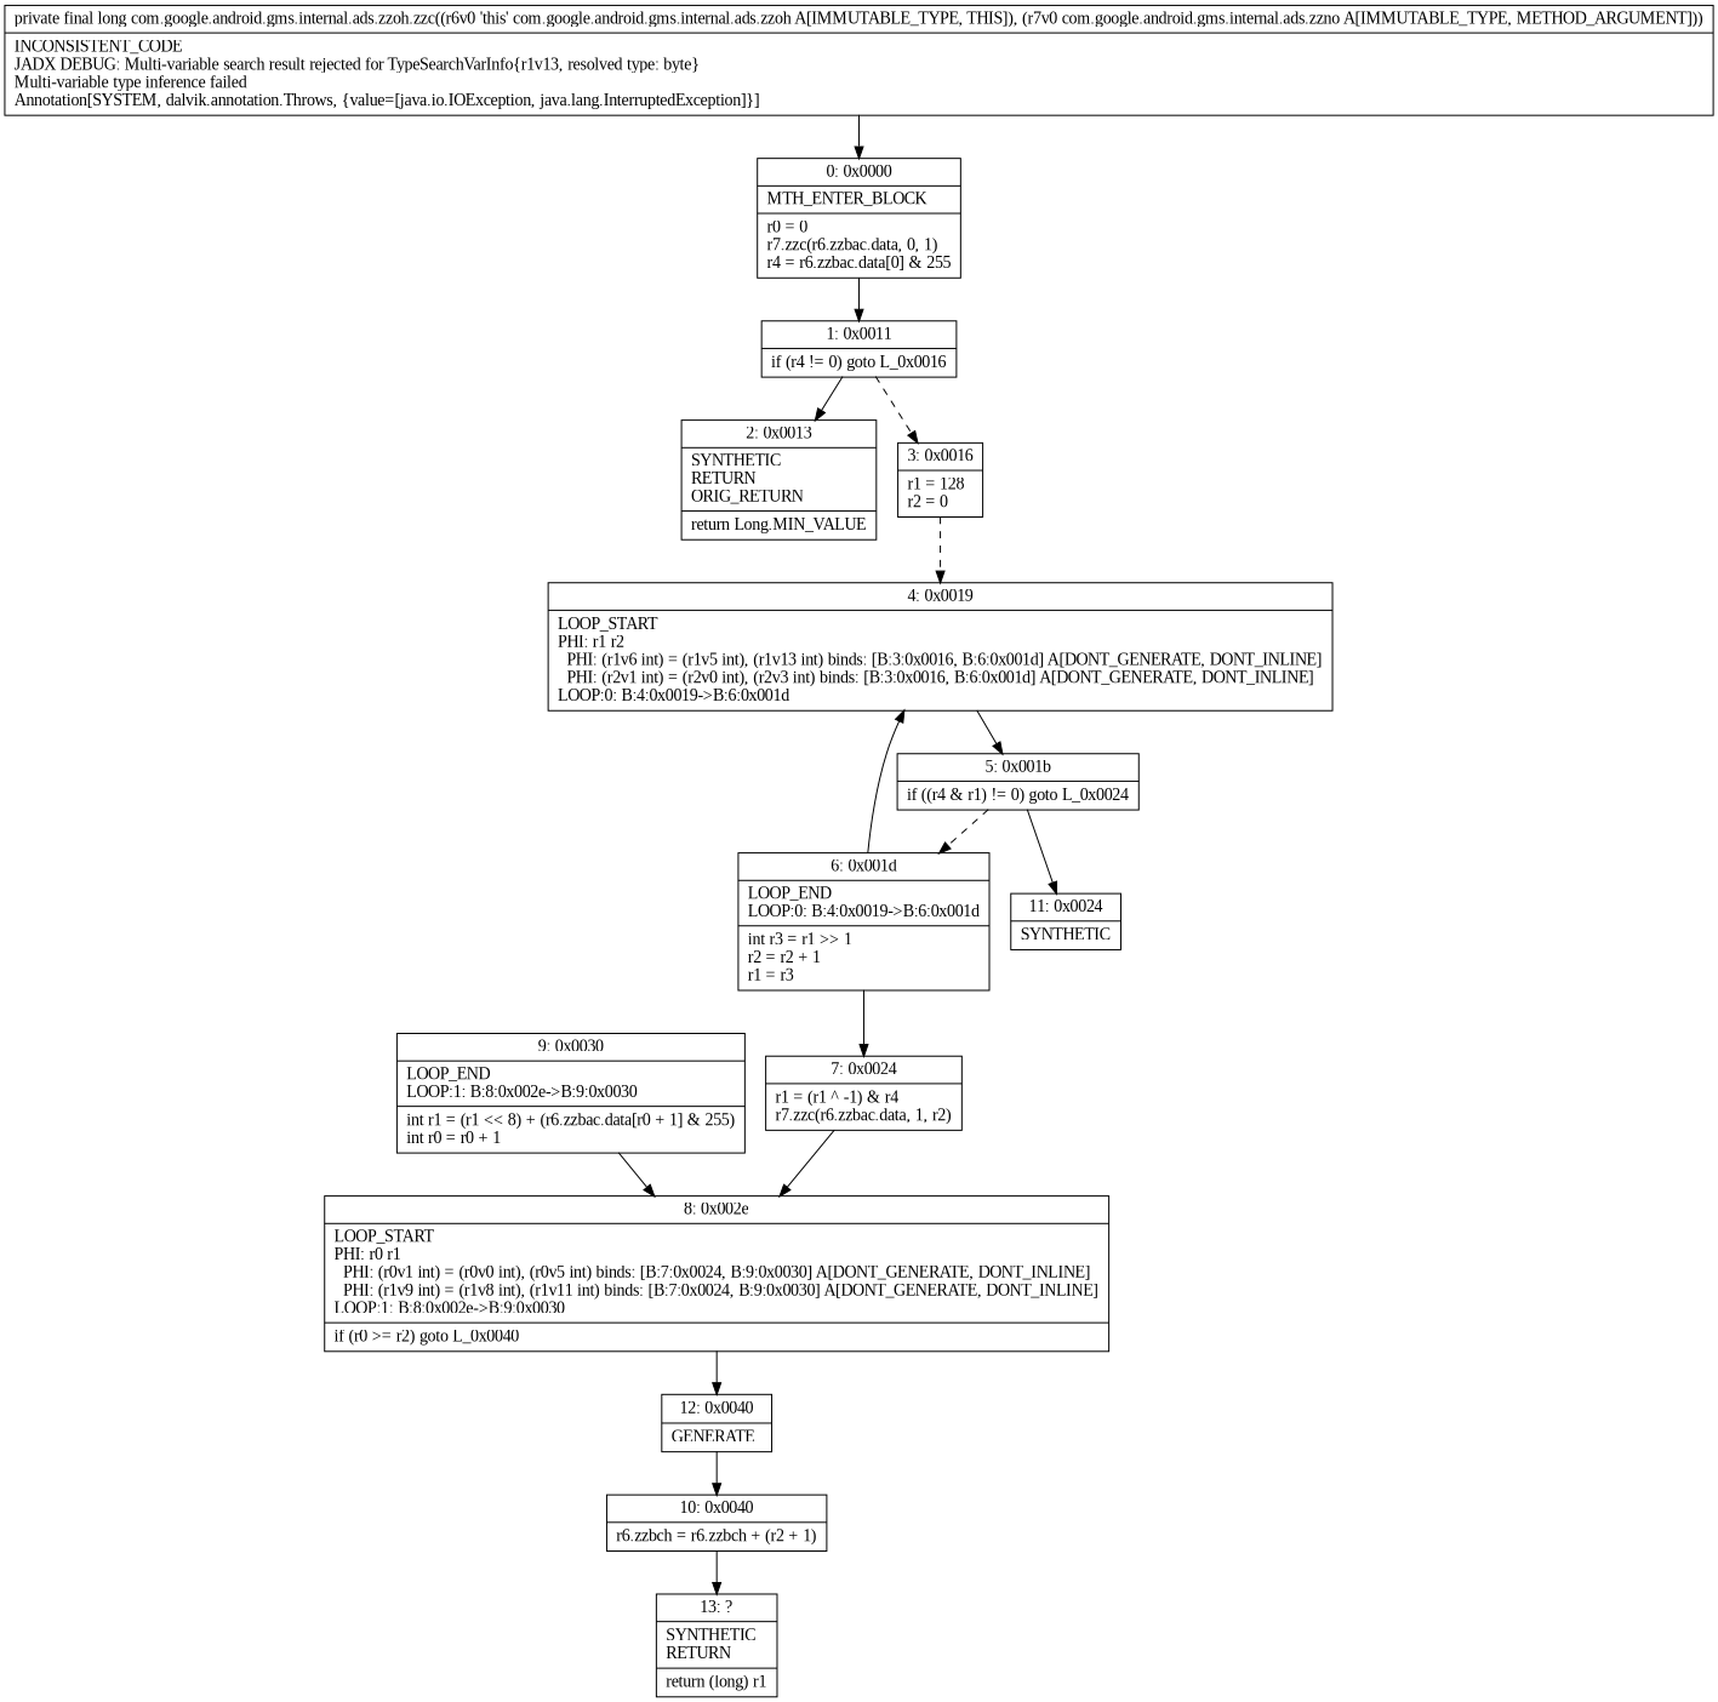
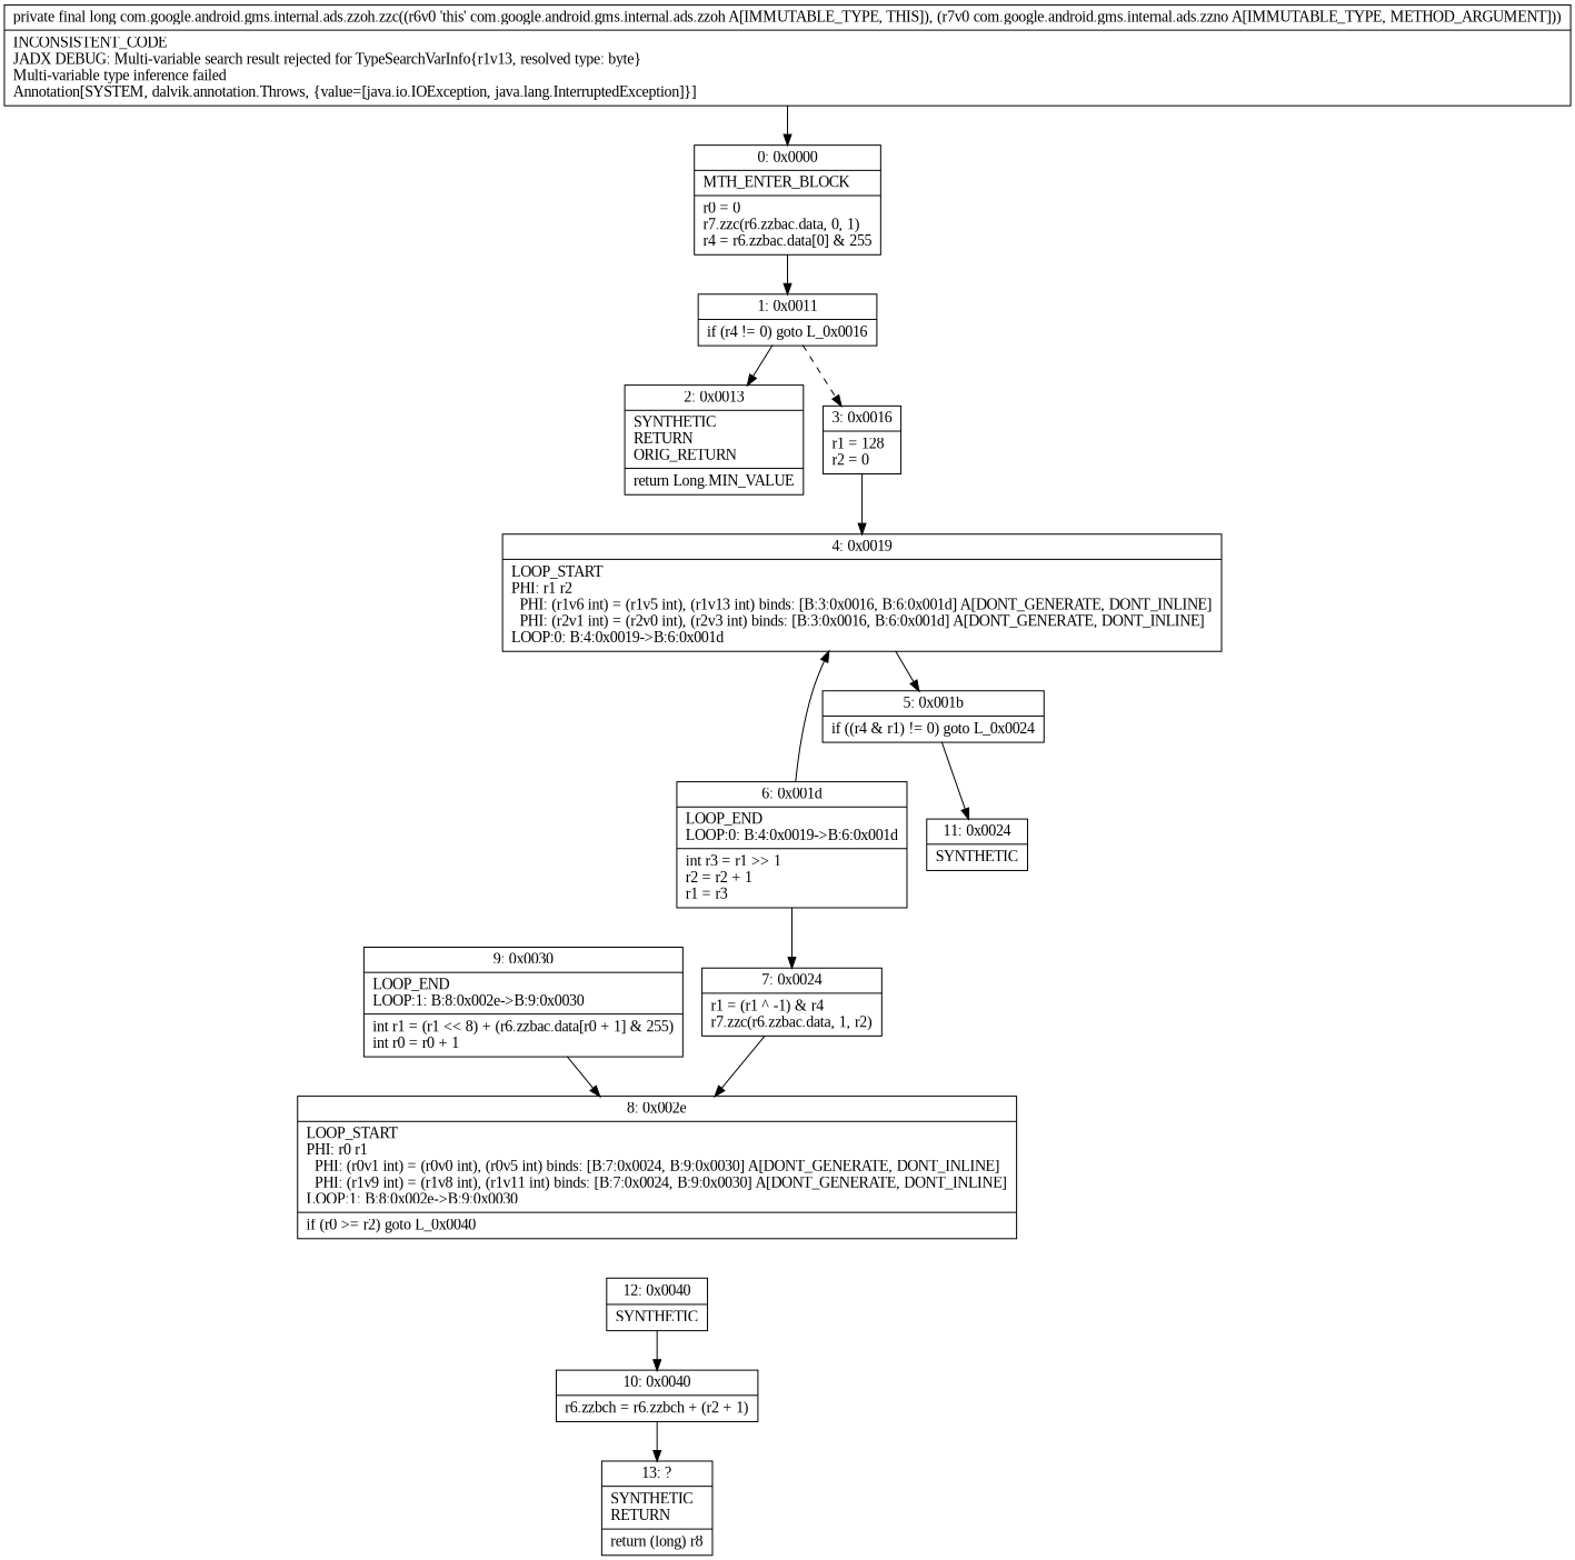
  digraph {
    fontname="Liberation Serif"
    node [fontname="Liberation Serif" shape=record]
    edge [fontname="Liberation Serif"]
    n1 [label="{0\:\ 0x0000|MTH_ENTER_BLOCK\l|r0 = 0\lr7.zzc(r6.zzbac.data, 0, 1)\lr4 = r6.zzbac.data[0] & 255\l}"]
    n2 [label="{1\:\ 0x0011|if (r4 != 0) goto L_0x0016\l}"]
    n3 [label="{2\:\ 0x0013|SYNTHETIC\lRETURN\lORIG_RETURN\l|return Long.MIN_VALUE\l}"]
    n4 [label="{3\:\ 0x0016|r1 = 128\lr2 = 0\l}"]
    n5 [label="{4\:\ 0x0019|LOOP_START\lPHI: r1 r2 \l  PHI: (r1v6 int) = (r1v5 int), (r1v13 int) binds: [B:3:0x0016, B:6:0x001d] A[DONT_GENERATE, DONT_INLINE]\l  PHI: (r2v1 int) = (r2v0 int), (r2v3 int) binds: [B:3:0x0016, B:6:0x001d] A[DONT_GENERATE, DONT_INLINE]\lLOOP:0: B:4:0x0019\-\>B:6:0x001d\l}"]
    n6 [label="{5\:\ 0x001b|if ((r4 & r1) != 0) goto L_0x0024\l}"]
    n7 [label="{6\:\ 0x001d|LOOP_END\lLOOP:0: B:4:0x0019\-\>B:6:0x001d\l|int r3 = r1 \>\> 1\lr2 = r2 + 1\lr1 = r3\l}"]
    n8 [label="{11\:\ 0x0024|SYNTHETIC\l}"]
    n9 [label="{7\:\ 0x0024|r1 = (r1 ^ \-1) & r4\lr7.zzc(r6.zzbac.data, 1, r2)\l}"]
    n10 [label="{8\:\ 0x002e|LOOP_START\lPHI: r0 r1 \l  PHI: (r0v1 int) = (r0v0 int), (r0v5 int) binds: [B:7:0x0024, B:9:0x0030] A[DONT_GENERATE, DONT_INLINE]\l  PHI: (r1v9 int) = (r1v8 int), (r1v11 int) binds: [B:7:0x0024, B:9:0x0030] A[DONT_GENERATE, DONT_INLINE]\lLOOP:1: B:8:0x002e\-\>B:9:0x0030\l|if (r0 \>= r2) goto L_0x0040\l}"]
-   n11 [label="{12\:\ 0x0040|GENERATE\l}"]
+   n11 [label="{12\:\ 0x0040|SYNTHETIC\l}"]
    n12 [label="{9\:\ 0x0030|LOOP_END\lLOOP:1: B:8:0x002e\-\>B:9:0x0030\l|int r1 = (r1 \<\< 8) + (r6.zzbac.data[r0 + 1] & 255)\lint r0 = r0 + 1\l}"]
    n13 [label="{10\:\ 0x0040|r6.zzbch = r6.zzbch + (r2 + 1)\l}"]
-   n14 [label="{13\:\ ?|SYNTHETIC\lRETURN\l|return (long) r1\l}"]
+   n14 [label="{13\:\ ?|SYNTHETIC\lRETURN\l|return (long) r8\l}"]
    n15 [label="{private final long com.google.android.gms.internal.ads.zzoh.zzc((r6v0 'this' com.google.android.gms.internal.ads.zzoh A[IMMUTABLE_TYPE, THIS]), (r7v0 com.google.android.gms.internal.ads.zzno A[IMMUTABLE_TYPE, METHOD_ARGUMENT]))  | INCONSISTENT_CODE\lJADX DEBUG: Multi\-variable search result rejected for TypeSearchVarInfo\{r1v13, resolved type: byte\}\lMulti\-variable type inference failed\lAnnotation[SYSTEM, dalvik.annotation.Throws, \{value=[java.io.IOException, java.lang.InterruptedException]\}]\l}"]
    n1 -> n2
    n2 -> n3 [style=solid]
    n2 -> n4 [style=dashed]
-   n4 -> n5 [style=dashed]
+   n4 -> n5
    n5 -> n6
-   n6 -> n7 [style=dashed]
    n6 -> n8
    n7 -> n5
    n7 -> n9
    n9 -> n10
-   n10 -> n11
    n11 -> n13
    n12 -> n10
    n13 -> n14
    n15 -> n1
  }
